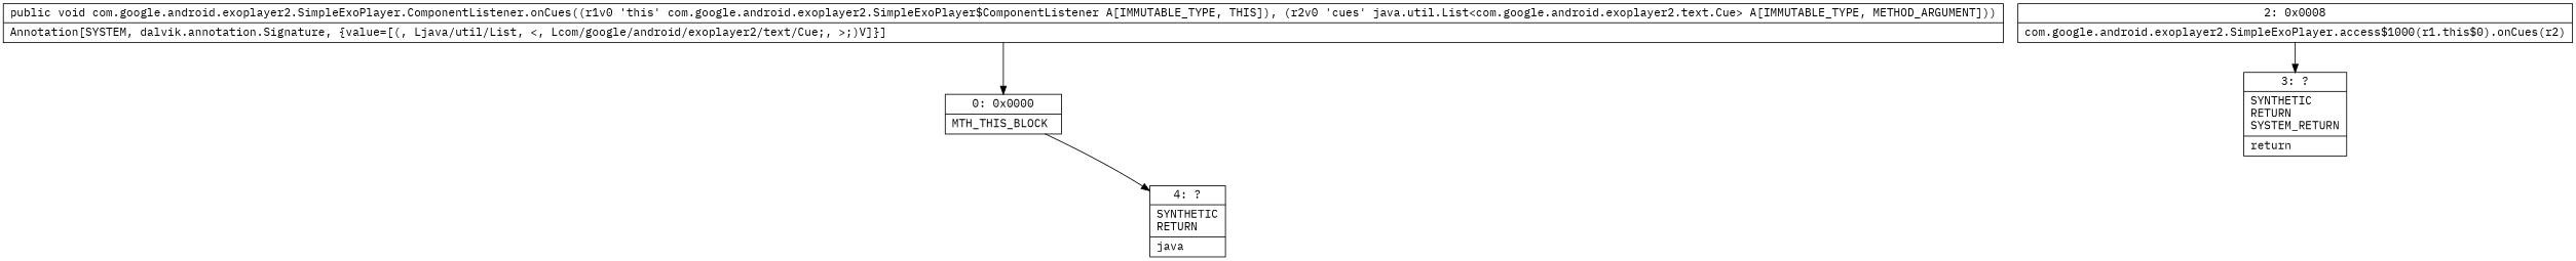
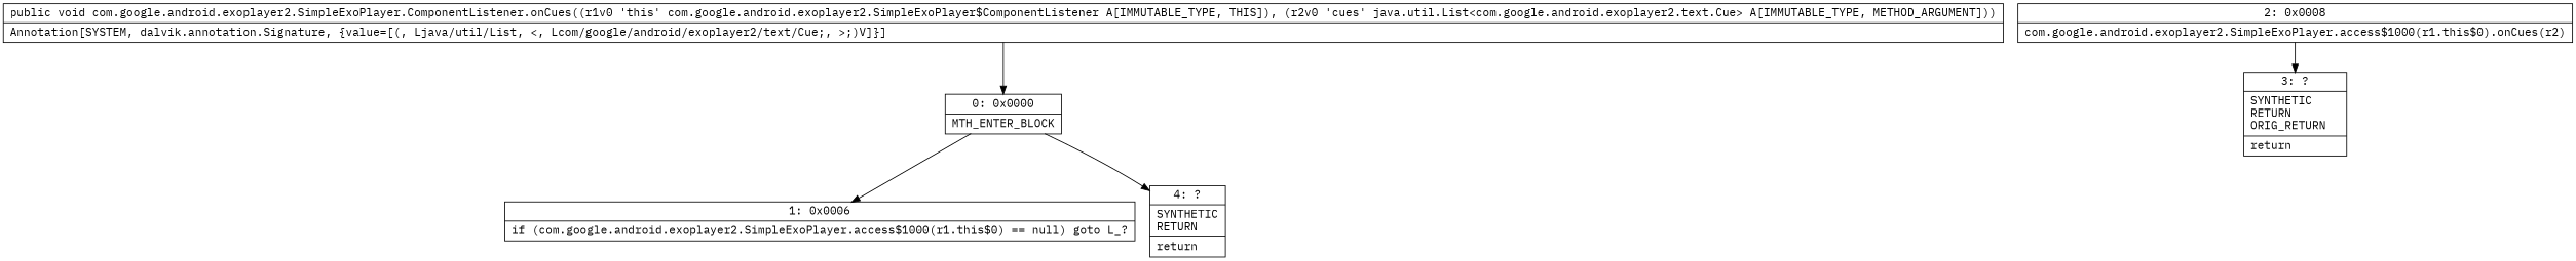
  digraph {
    fontname="IBM Plex Mono"
    node [fontname="IBM Plex Mono" shape=record]
    edge [fontname="IBM Plex Mono"]
-   n1 [label="{0\:\ 0x0000|MTH_THIS_BLOCK\l}"]
-   n3 [label="{4\:\ ?|SYNTHETIC\lRETURN\l|java\l}"]
+   n1 [label="{0\:\ 0x0000|MTH_ENTER_BLOCK\l}"]
+   n2 [label="{1\:\ 0x0006|if (com.google.android.exoplayer2.SimpleExoPlayer.access$1000(r1.this$0) == null) goto L_?\l}"]
+   n3 [label="{4\:\ ?|SYNTHETIC\lRETURN\l|return\l}"]
    n4 [label="{2\:\ 0x0008|com.google.android.exoplayer2.SimpleExoPlayer.access$1000(r1.this$0).onCues(r2)\l}"]
-   n5 [label="{3\:\ ?|SYNTHETIC\lRETURN\lSYSTEM_RETURN\l|return\l}"]
+   n5 [label="{3\:\ ?|SYNTHETIC\lRETURN\lORIG_RETURN\l|return\l}"]
    n6 [label="{public void com.google.android.exoplayer2.SimpleExoPlayer.ComponentListener.onCues((r1v0 'this' com.google.android.exoplayer2.SimpleExoPlayer$ComponentListener A[IMMUTABLE_TYPE, THIS]), (r2v0 'cues' java.util.List\<com.google.android.exoplayer2.text.Cue\> A[IMMUTABLE_TYPE, METHOD_ARGUMENT]))  | Annotation[SYSTEM, dalvik.annotation.Signature, \{value=[(, Ljava\/util\/List, \<, Lcom\/google\/android\/exoplayer2\/text\/Cue;, \>;)V]\}]\l}"]
+   n1 -> n2
    n1 -> n3
    n4 -> n5
    n6 -> n1
  }
